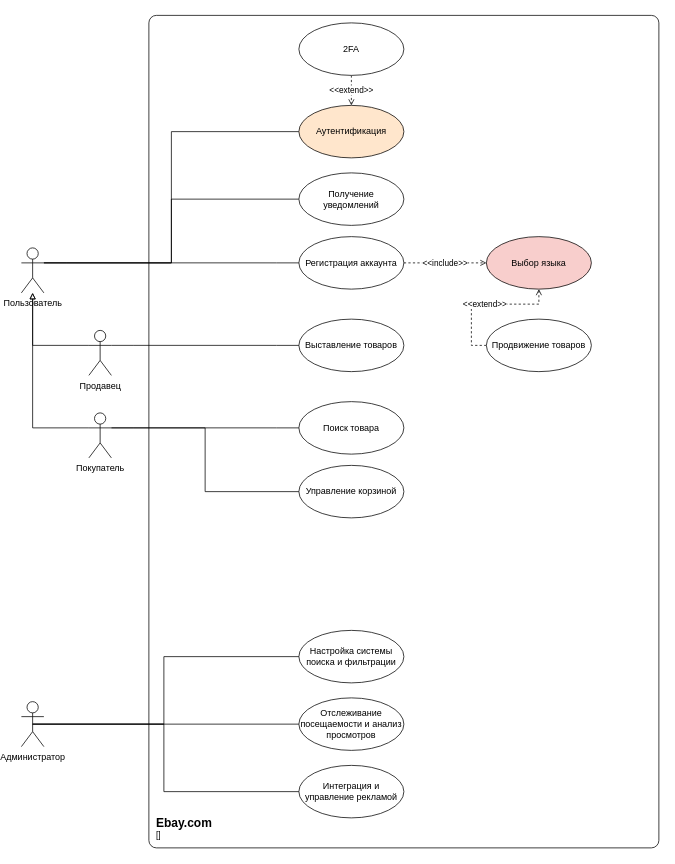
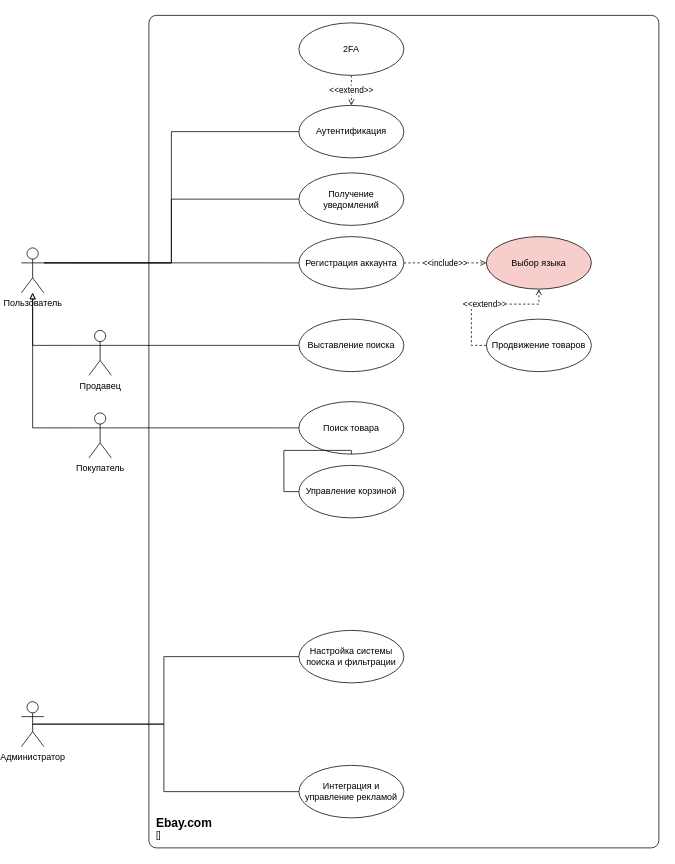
  <mxCell id="0" />
  <mxCell id="1" parent="0" />
  <mxCell id="2" value="Пользователь" style="shape=umlActor;verticalLabelPosition=bottom;verticalAlign=top;html=1;" parent="1" vertex="1"><mxGeometry x="20" y="330" width="30" height="60" as="geometry" /></mxCell>
  <mxCell id="3" value="Регистрация аккаунта" style="ellipse;whiteSpace=wrap;html=1;" parent="1" vertex="1"><mxGeometry x="390" y="315" width="140" height="70" as="geometry" /></mxCell>
  <mxCell id="4" value="&amp;lt;&amp;lt;include&amp;gt;&amp;gt;" style="edgeStyle=orthogonalEdgeStyle;rounded=0;orthogonalLoop=1;jettySize=auto;html=1;exitX=1;exitY=0.5;exitDx=0;exitDy=0;entryX=0;entryY=0.5;entryDx=0;entryDy=0;dashed=1;endArrow=open;endFill=0;" parent="1" source="3" target="7" edge="1"><mxGeometry relative="1" as="geometry"><mxPoint x="560" y="445" as="targetPoint" /></mxGeometry></mxCell>
  <mxCell id="5" value="Поиск товара" style="ellipse;whiteSpace=wrap;html=1;" parent="1" vertex="1"><mxGeometry x="390" y="535" width="140" height="70" as="geometry" /></mxCell>
  <mxCell id="6" value="Управление корзиной" style="ellipse;whiteSpace=wrap;html=1;" parent="1" vertex="1"><mxGeometry x="390" y="620" width="140" height="70" as="geometry" /></mxCell>
  <mxCell id="7" value="Выбор языка" style="ellipse;whiteSpace=wrap;html=1;fillColor=#f8cecc;" parent="1" vertex="1"><mxGeometry x="640" y="315" width="140" height="70" as="geometry" /></mxCell>
  <mxCell id="8" style="rounded=0;orthogonalLoop=1;jettySize=auto;html=1;exitX=0;exitY=0.5;exitDx=0;exitDy=0;endArrow=none;endFill=0;entryX=1;entryY=0.333;entryDx=0;entryDy=0;entryPerimeter=0;edgeStyle=orthogonalEdgeStyle;" parent="1" source="9" target="2" edge="1"><mxGeometry relative="1" as="geometry"><mxPoint x="50" y="360" as="targetPoint" /></mxGeometry></mxCell>
  <mxCell id="9" value="Получение уведомлений" style="ellipse;whiteSpace=wrap;html=1;" parent="1" vertex="1"><mxGeometry x="390" y="230" width="140" height="70" as="geometry" /></mxCell>
  <mxCell id="10" value="&amp;lt;&amp;lt;extend&amp;gt;&amp;gt;" style="edgeStyle=orthogonalEdgeStyle;rounded=0;orthogonalLoop=1;jettySize=auto;html=1;exitX=0.5;exitY=1;exitDx=0;exitDy=0;entryX=0.5;entryY=0;entryDx=0;entryDy=0;dashed=1;endArrow=open;endFill=0;" parent="1" source="11" target="13" edge="1"><mxGeometry relative="1" as="geometry" /></mxCell>
  <mxCell id="11" value="2FA" style="ellipse;whiteSpace=wrap;html=1;" parent="1" vertex="1"><mxGeometry x="390" y="30" width="140" height="70" as="geometry" /></mxCell>
  <mxCell id="12" style="rounded=0;orthogonalLoop=1;jettySize=auto;html=1;exitX=0;exitY=0.5;exitDx=0;exitDy=0;endArrow=none;endFill=0;entryX=1;entryY=0.333;entryDx=0;entryDy=0;entryPerimeter=0;edgeStyle=orthogonalEdgeStyle;" parent="1" source="13" target="2" edge="1"><mxGeometry relative="1" as="geometry"><mxPoint x="50" y="360" as="targetPoint" /></mxGeometry></mxCell>
- <mxCell id="13" value="Аутентификация" style="ellipse;whiteSpace=wrap;html=1;fillColor=#ffe6cc;" parent="1" vertex="1"><mxGeometry x="390" y="140" width="140" height="70" as="geometry" /></mxCell>
- <mxCell id="14" value="Выставление товаров" style="ellipse;whiteSpace=wrap;html=1;" parent="1" vertex="1"><mxGeometry x="390" y="425" width="140" height="70" as="geometry" /></mxCell>
+ <mxCell id="13" value="Аутентификация" style="ellipse;whiteSpace=wrap;html=1;" parent="1" vertex="1"><mxGeometry x="390" y="140" width="140" height="70" as="geometry" /></mxCell>
+ <mxCell id="14" value="Выставление поиска" style="ellipse;whiteSpace=wrap;html=1;" parent="1" vertex="1"><mxGeometry x="390" y="425" width="140" height="70" as="geometry" /></mxCell>
  <mxCell id="15" value="&amp;lt;&amp;lt;extend&amp;gt;&amp;gt;" style="edgeStyle=orthogonalEdgeStyle;rounded=0;orthogonalLoop=1;jettySize=auto;html=1;exitX=0;exitY=0.5;exitDx=0;exitDy=0;dashed=1;endArrow=open;endFill=0;" parent="1" source="16" target="7" edge="1"><mxGeometry relative="1" as="geometry" /></mxCell>
  <mxCell id="16" value="Продвижение товаров" style="ellipse;whiteSpace=wrap;html=1;" parent="1" vertex="1"><mxGeometry x="640" y="425" width="140" height="70" as="geometry" /></mxCell>
  <mxCell id="17" style="edgeStyle=entityRelationEdgeStyle;rounded=0;orthogonalLoop=1;jettySize=auto;html=1;exitX=0;exitY=0.5;exitDx=0;exitDy=0;endArrow=none;endFill=0;entryX=1;entryY=0.333;entryDx=0;entryDy=0;entryPerimeter=0;elbow=vertical;" parent="1" source="3" target="2" edge="1"><mxGeometry relative="1" as="geometry"><mxPoint x="70" y="370" as="targetPoint" /></mxGeometry></mxCell>
  <mxCell id="18" style="edgeStyle=orthogonalEdgeStyle;rounded=0;orthogonalLoop=1;jettySize=auto;html=1;exitX=0;exitY=0.333;exitDx=0;exitDy=0;exitPerimeter=0;endArrow=block;endFill=0;" parent="1" source="19" target="2" edge="1"><mxGeometry relative="1" as="geometry"><mxPoint x="30" y="500" as="targetPoint" /></mxGeometry></mxCell>
  <mxCell id="19" value="Покупатель" style="shape=umlActor;verticalLabelPosition=bottom;verticalAlign=top;html=1;" parent="1" vertex="1"><mxGeometry x="110" y="550" width="30" height="60" as="geometry" /></mxCell>
  <mxCell id="20" style="edgeStyle=orthogonalEdgeStyle;rounded=0;orthogonalLoop=1;jettySize=auto;html=1;exitX=0;exitY=0.333;exitDx=0;exitDy=0;exitPerimeter=0;endArrow=block;endFill=0;" parent="1" source="21" target="2" edge="1"><mxGeometry relative="1" as="geometry"><mxPoint x="20" y="440" as="targetPoint" /></mxGeometry></mxCell>
  <mxCell id="21" value="Продавец" style="shape=umlActor;verticalLabelPosition=bottom;verticalAlign=top;html=1;" parent="1" vertex="1"><mxGeometry x="110" y="440" width="30" height="60" as="geometry" /></mxCell>
  <mxCell id="22" style="edgeStyle=entityRelationEdgeStyle;rounded=0;orthogonalLoop=1;jettySize=auto;html=1;exitX=0;exitY=0.5;exitDx=0;exitDy=0;entryX=1;entryY=0.333;entryDx=0;entryDy=0;entryPerimeter=0;endArrow=none;endFill=0;" parent="1" source="14" target="21" edge="1"><mxGeometry relative="1" as="geometry" /></mxCell>
  <mxCell id="23" style="edgeStyle=entityRelationEdgeStyle;rounded=0;orthogonalLoop=1;jettySize=auto;html=1;exitX=0;exitY=0.5;exitDx=0;exitDy=0;entryX=1;entryY=0.333;entryDx=0;entryDy=0;entryPerimeter=0;endArrow=none;endFill=0;" parent="1" source="5" target="19" edge="1"><mxGeometry relative="1" as="geometry" /></mxCell>
- <mxCell id="24" style="edgeStyle=orthogonalEdgeStyle;rounded=0;orthogonalLoop=1;jettySize=auto;html=1;exitX=0;exitY=0.5;exitDx=0;exitDy=0;entryX=1;entryY=0.333;entryDx=0;entryDy=0;entryPerimeter=0;endArrow=none;endFill=0;" parent="1" source="6" target="19" edge="1"><mxGeometry relative="1" as="geometry" /></mxCell>
+ <mxCell id="24" style="edgeStyle=orthogonalEdgeStyle;rounded=0;orthogonalLoop=1;jettySize=auto;html=1;exitX=0;exitY=0.5;exitDx=0;exitDy=0;endArrow=none;endFill=0;" parent="1" source="6" target="5" edge="1"><mxGeometry relative="1" as="geometry" /></mxCell>
  <mxCell id="25" value="&lt;font style=&quot;font-size: 16px&quot;&gt;&lt;b&gt;&lt;div style=&quot;text-align: left&quot;&gt;Ebay.com&lt;/div&gt;&lt;/b&gt;&lt;/font&gt;&lt;div style=&quot;text-align: left&quot;&gt;[]&lt;/div&gt;" style="rounded=1;fontSize=11;whiteSpace=wrap;html=1;arcSize=20;labelBackgroundColor=none;align=left;verticalAlign=bottom;labelBorderColor=none;spacingTop=0;spacing=10;metaEdit=1;rotatable=0;perimeter=rectanglePerimeter;noLabel=0;labelPadding=0;allowArrows=0;connectable=0;expand=0;recursiveResize=0;editable=1;pointerEvents=0;absoluteArcSize=1;points=[[0.25,0,0],[0.5,0,0],[0.75,0,0],[1,0.25,0],[1,0.5,0],[1,0.75,0],[0.75,1,0],[0.5,1,0],[0.25,1,0],[0,0.75,0],[0,0.5,0],[0,0.25,0]];fillColor=none;" parent="1" vertex="1"><mxGeometry x="190" y="20" width="680" height="1110" as="geometry" /></mxCell>
  <mxCell id="26" value="Настройка системы поиска и фильтрации" style="ellipse;whiteSpace=wrap;html=1;" parent="1" vertex="1"><mxGeometry x="390" y="840" width="140" height="70" as="geometry" /></mxCell>
- <mxCell id="27" value="Отслеживание посещаемости и анализ просмотров" style="ellipse;whiteSpace=wrap;html=1;" parent="1" vertex="1"><mxGeometry x="390" y="930" width="140" height="70" as="geometry" /></mxCell>
  <mxCell id="28" value="Интеграция и управление рекламой" style="ellipse;whiteSpace=wrap;html=1;" parent="1" vertex="1"><mxGeometry x="390" y="1020" width="140" height="70" as="geometry" /></mxCell>
  <mxCell id="29" value="Администратор" style="shape=umlActor;verticalLabelPosition=bottom;verticalAlign=top;html=1;" parent="1" vertex="1"><mxGeometry x="20" y="935" width="30" height="60" as="geometry" /></mxCell>
  <mxCell id="30" style="edgeStyle=orthogonalEdgeStyle;rounded=0;orthogonalLoop=1;jettySize=auto;html=1;exitX=0;exitY=0.5;exitDx=0;exitDy=0;entryX=0.5;entryY=0.5;entryDx=0;entryDy=0;entryPerimeter=0;endArrow=none;endFill=0;" parent="1" source="26" target="29" edge="1"><mxGeometry relative="1" as="geometry"><Array as="points"><mxPoint x="210" y="875" /><mxPoint x="210" y="965" /></Array></mxGeometry></mxCell>
- <mxCell id="31" style="edgeStyle=orthogonalEdgeStyle;rounded=0;orthogonalLoop=1;jettySize=auto;html=1;exitX=0;exitY=0.5;exitDx=0;exitDy=0;entryX=0.5;entryY=0.5;entryDx=0;entryDy=0;entryPerimeter=0;endArrow=none;endFill=0;" parent="1" source="27" target="29" edge="1"><mxGeometry relative="1" as="geometry" /></mxCell>
  <mxCell id="32" style="edgeStyle=orthogonalEdgeStyle;rounded=0;orthogonalLoop=1;jettySize=auto;html=1;exitX=0;exitY=0.5;exitDx=0;exitDy=0;entryX=0.5;entryY=0.5;entryDx=0;entryDy=0;entryPerimeter=0;endArrow=none;endFill=0;" parent="1" source="28" target="29" edge="1"><mxGeometry relative="1" as="geometry"><Array as="points"><mxPoint x="210" y="1055" /><mxPoint x="210" y="965" /></Array></mxGeometry></mxCell>
